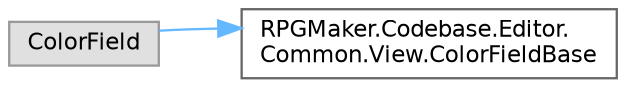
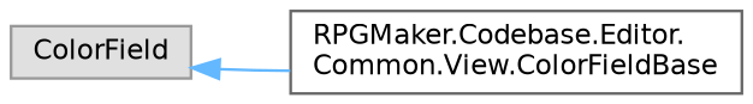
  digraph {
    rankdir=LR
    node [fontname=Helvetica fontsize=10 shape=box style=filled]
    n1 [color=grey60 fillcolor="#E0E0E0" height=0.2 label=ColorField width=0.4]
    n2 [color=grey40 fillcolor=white height=0.2 label="RPGMaker.Codebase.Editor.\lCommon.View.ColorFieldBase" width=0.4]
-   n2 -> n1 [color=steelblue1 dir=back fontname=Helvetica fontsize=10 labelfontname=Helvetica labelfontsize=10 style=solid]
+   n1 -> n2 [color=steelblue1 dir=back fontname=Helvetica fontsize=10 labelfontname=Helvetica labelfontsize=10 style=solid]
  }
